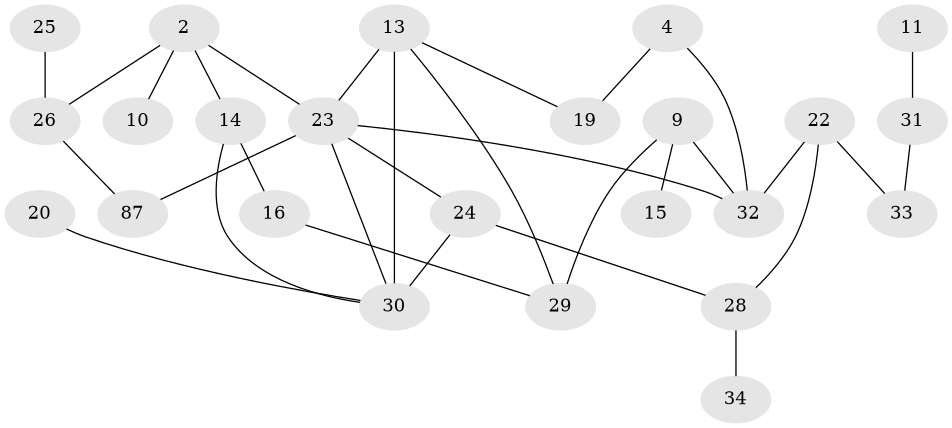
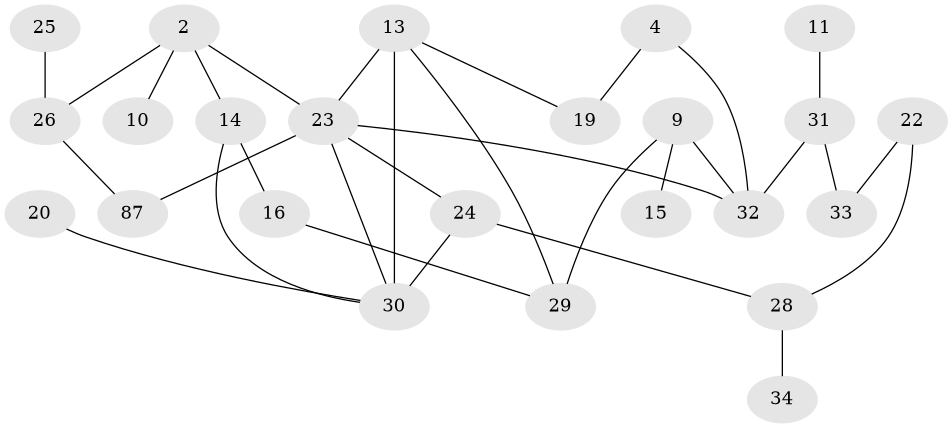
  graph {
    node [color=gray90 style=filled]
    edge [weight=1.0]
    2
    10
    14
    23
    26
    30
    16
    32
    24
    n10 [label=87]
    4
    19
    9
    15
    29
    11
    31
    33
    13
    20
    22
    28
    34
    25
    2 -- 10
    2 -- 14
    2 -- 23
    2 -- 26
    14 -- 30
    14 -- 16
    23 -- 30
    23 -- 32 [weight=2.0]
    23 -- 24 [weight=2.0]
    23 -- n10
    26 -- n10
    16 -- 29
    24 -- 30
    24 -- 28
    4 -- 32
    4 -- 19
    9 -- 32 [weight=2.0]
    9 -- 15
    9 -- 29 [weight=2.0]
    11 -- 31
-   22 -- 32
+   31 -- 32
    31 -- 33
    13 -- 23
    13 -- 30 [weight=3.0]
    13 -- 19
    13 -- 29
    20 -- 30
    22 -- 33
    22 -- 28
    28 -- 34
    25 -- 26
  }
